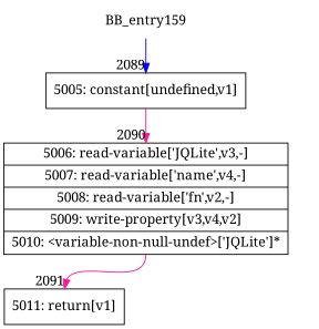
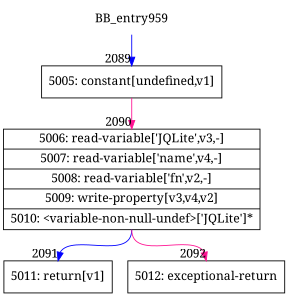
  digraph {
    fontname="Noto Serif"
    rankdir=TD
    node [fontname="Noto Serif" shape=record]
    edge [color=blue fontname="Noto Serif" headport=n tailport=s]
-   BB_entry159 [shape=none]
+   BB_entry159 [shape=none label=BB_entry959]
    n2 [label="{5005: constant[undefined,v1]}"]
    n3 [label="{5006: read-variable['JQLite',v3,-]|5007: read-variable['name',v4,-]|5008: read-variable['fn',v2,-]|5009: write-property[v3,v4,v2]|5010: \<variable-non-null-undef\>['JQLite']*}"]
    n4 [label="{5011: return[v1]}"]
+   n5 [label="{5012: exceptional-return}"]
    BB_entry159 -> n2 [headlabel="    2089"]
    n2 -> n3 [color=deeppink headlabel="      2090"]
-   n3 -> n4 [color=deeppink headlabel="      2091"]
+   n3 -> n4 [headlabel="      2091"]
+   n3 -> n5 [color=deeppink headlabel="      2092"]
  }
